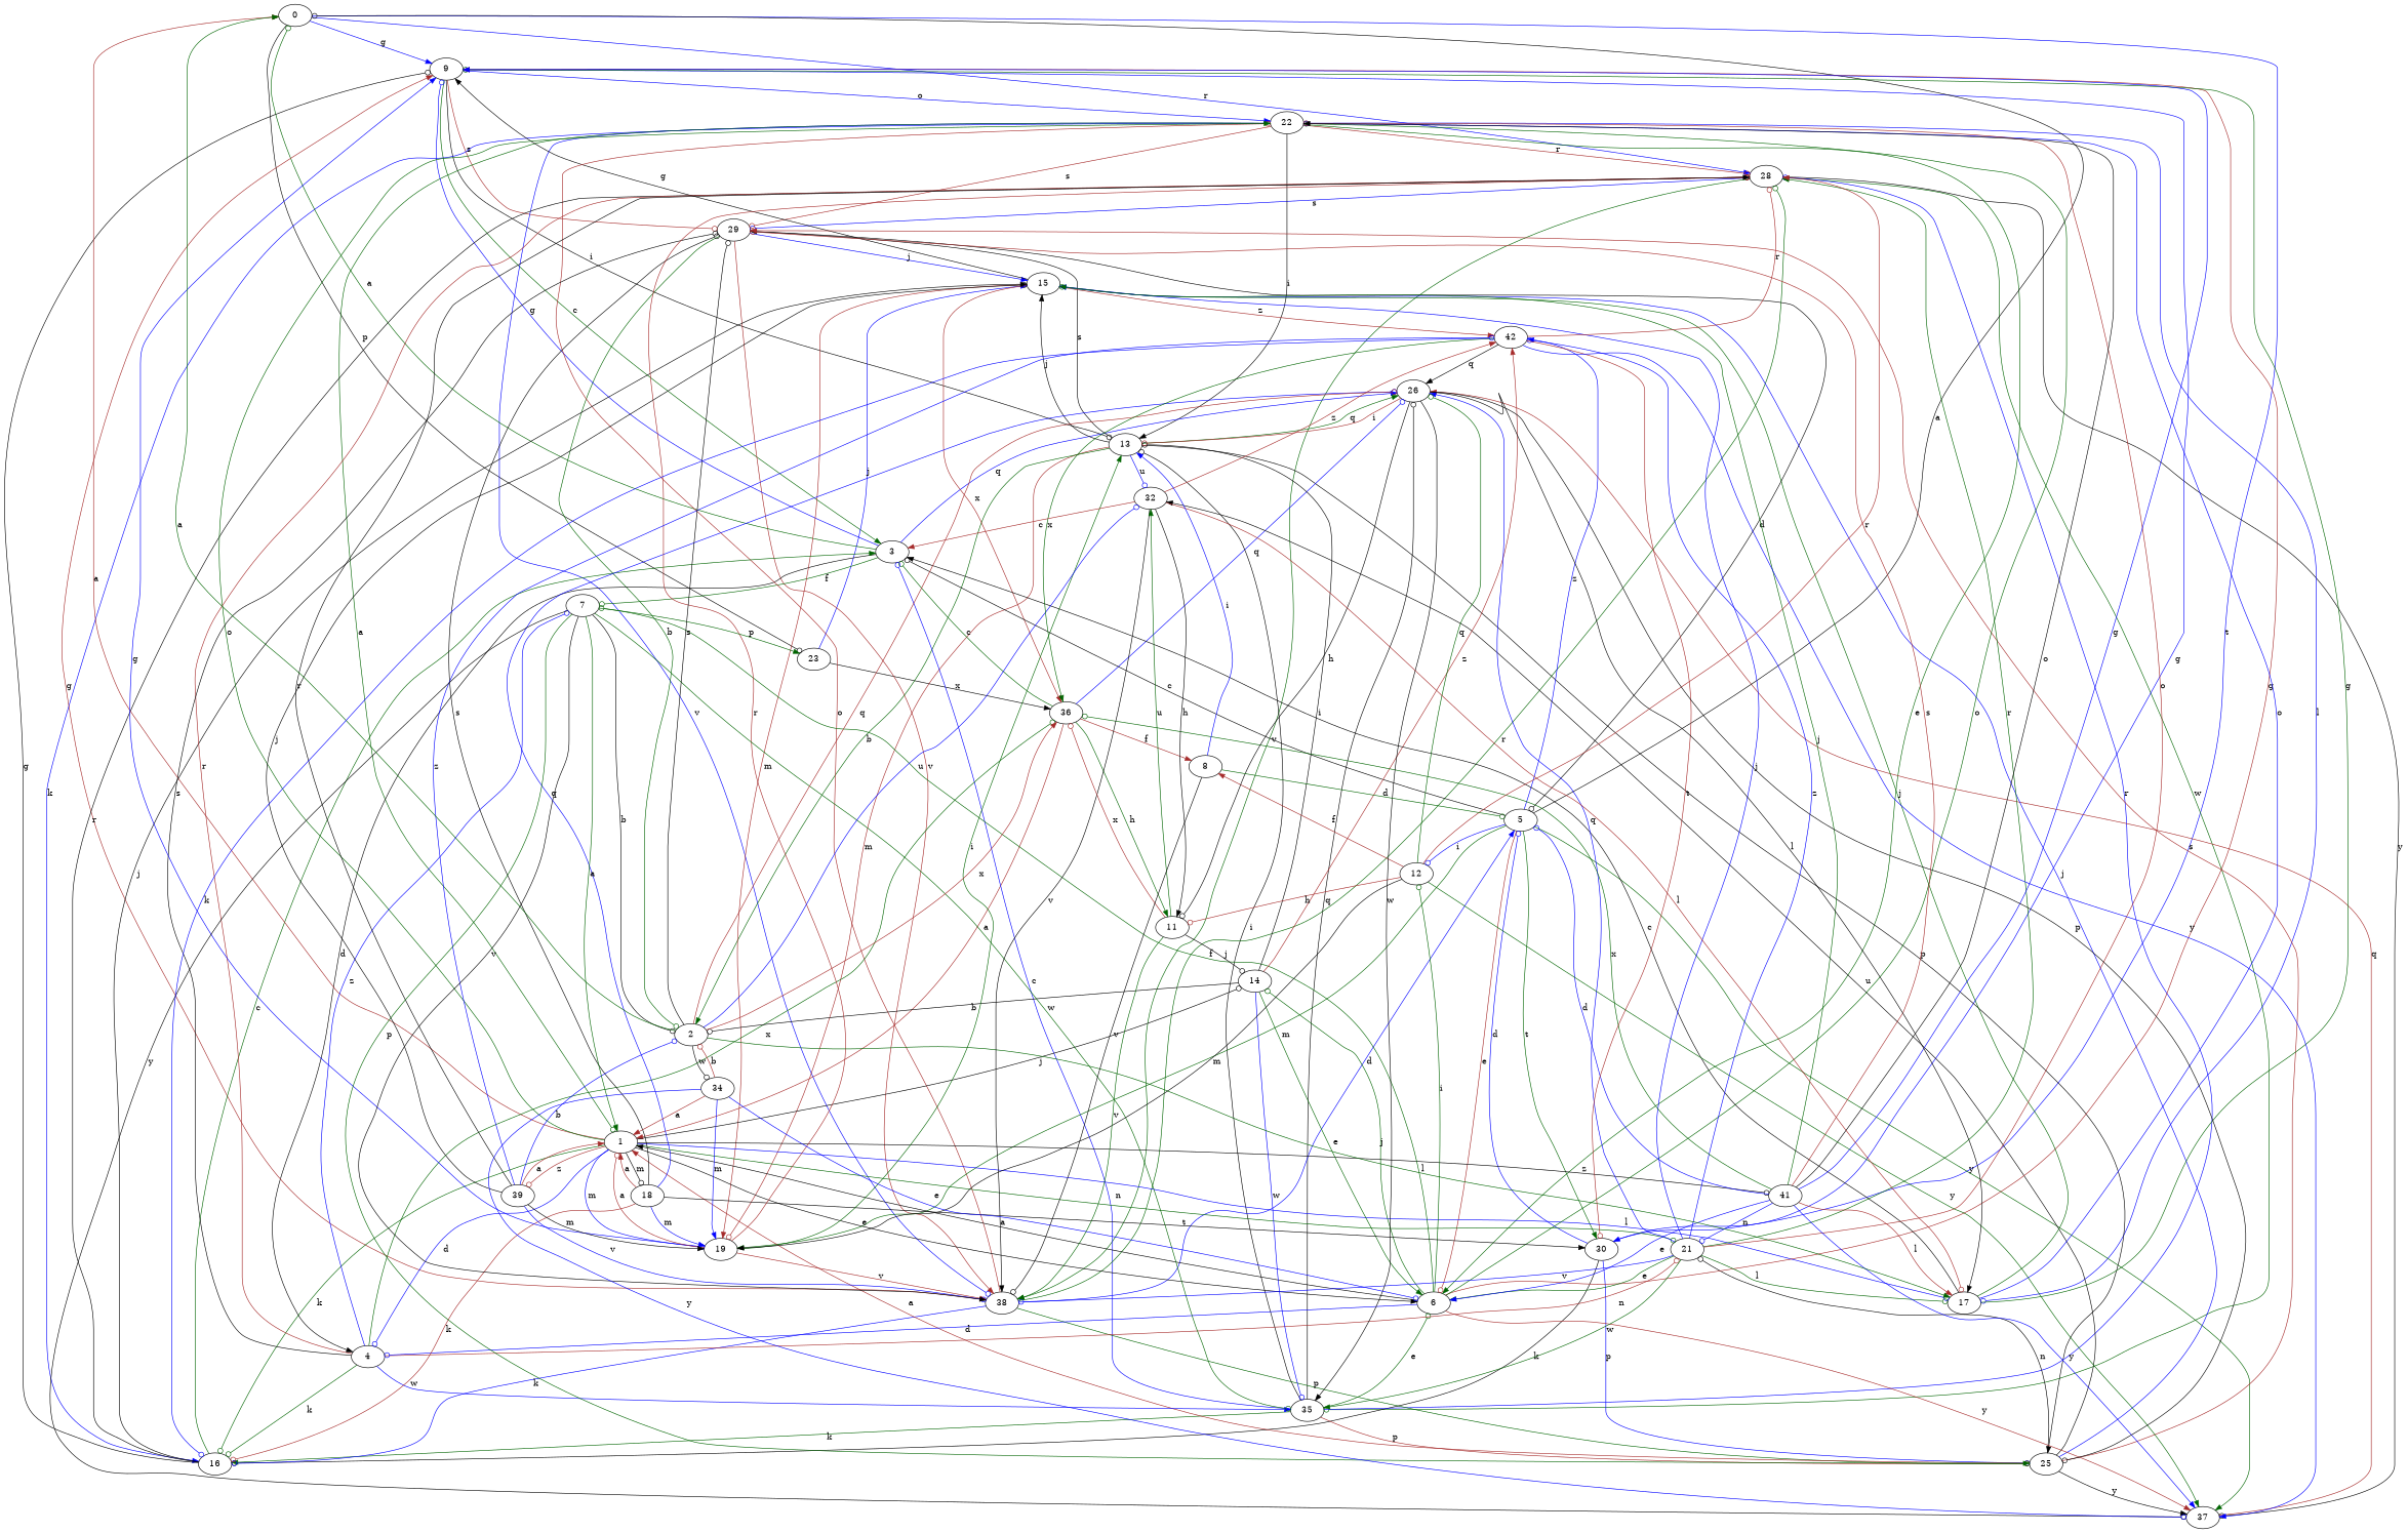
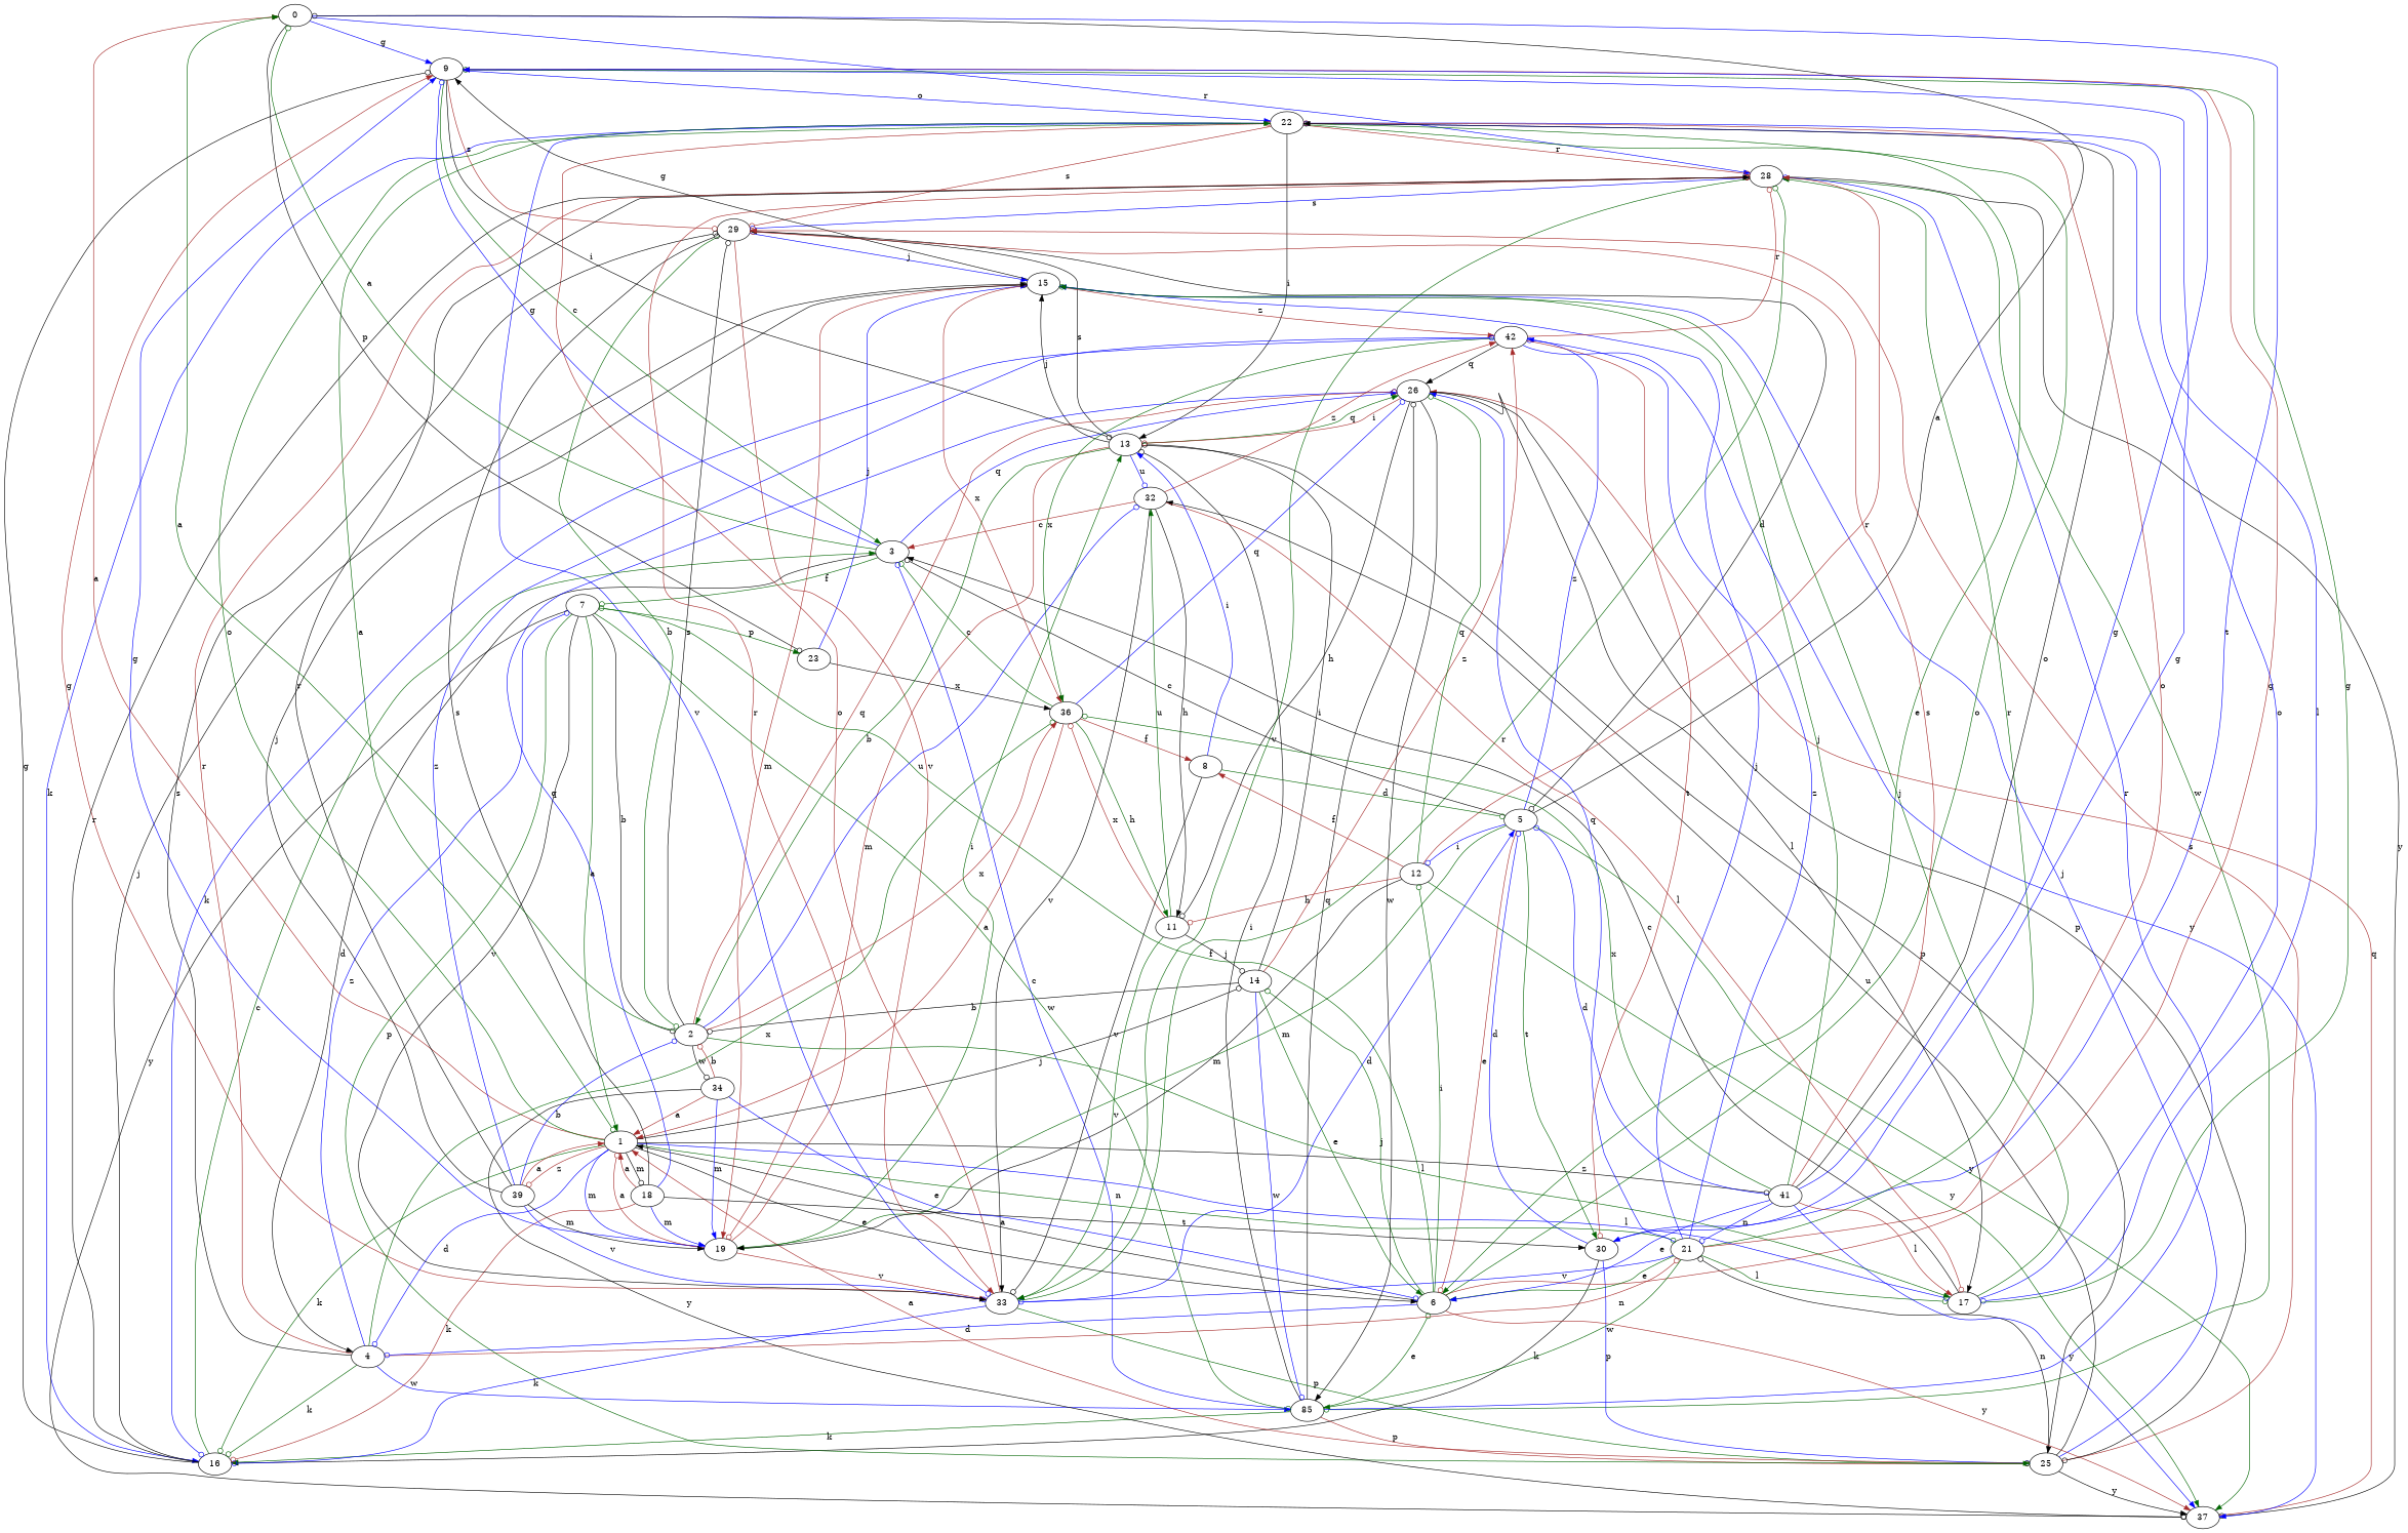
  strict digraph {
    edge [arrowhead=odot color=blue]
    0
    9
    23
    28
    30
    22
    29
    3
    13
    36
    15
-   35
+   35 [label=85]
    37
-   33 [label=38]
+   33
    16
    5
    25
    1
    4
    6
    14
    17
    18
    19
    21
    39
    41
    7
    12
    2
    42
    26
    32
    34
    11
    8
    0 -> 9 [arrowhead=normal label=g]
    0 -> 23 [color=black label=p]
    0 -> 28 [arrowhead=normal label=r]
    0 -> 30 [arrowhead=normal label=t]
    9 -> 22 [arrowhead=normal label=o]
    9 -> 29 [color=brown label=s]
    9 -> 3 [arrowhead=normal color=darkgreen label=c]
    9 -> 13 [color=black label=i]
    23 -> 36 [arrowhead=normal color=black label=x]
    23 -> 15 [arrowhead=normal label=j]
    28 -> 29 [label=s]
    28 -> 35 [color=darkgreen label=w]
    28 -> 37 [color=black label=y]
    28 -> 33 [arrowhead=normal color=darkgreen label=v]
    30 -> 9 [arrowhead=normal label=g]
-   30 -> 16 [color=black label=k]
+   30 -> 16 [arrowhead=normal color=black label=k]
    30 -> 5 [label=d]
    30 -> 25 [label=p]
    22 -> 28 [color=brown label=r]
    22 -> 29 [color=brown label=s]
    22 -> 13 [arrowhead=normal color=black label=i]
    22 -> 33 [label=v]
    22 -> 16 [arrowhead=normal label=k]
    22 -> 1 [color=darkgreen label=a]
    22 -> 6 [arrowhead=normal color=darkgreen label=e]
    22 -> 17 [label=l]
    29 -> 15 [arrowhead=normal label=j]
    29 -> 33 [arrowhead=normal color=brown label=v]
    29 -> 5 [color=black label=d]
    29 -> 2 [color=darkgreen label=b]
    3 -> 0 [color=darkgreen label=a]
    3 -> 9 [label=g]
    3 -> 4 [arrowhead=normal color=black label=d]
    3 -> 7 [color=darkgreen label=f]
    3 -> 26 [arrowhead=normal label=q]
    13 -> 29 [arrowhead=normal color=black label=s]
    13 -> 15 [arrowhead=normal color=black label=j]
    13 -> 25 [arrowhead=normal color=black label=p]
    13 -> 19 [color=brown label=m]
    13 -> 2 [arrowhead=normal color=darkgreen label=b]
    13 -> 26 [arrowhead=normal color=darkgreen label=q]
    13 -> 32 [label=u]
    36 -> 3 [color=darkgreen label=c]
    36 -> 1 [arrowhead=normal color=brown label=a]
    36 -> 26 [label=q]
    36 -> 11 [arrowhead=normal color=darkgreen label=h]
    36 -> 8 [arrowhead=normal color=brown label=f]
    15 -> 9 [arrowhead=normal color=black label=g]
    15 -> 36 [arrowhead=normal color=brown label=x]
    15 -> 19 [arrowhead=normal color=brown label=m]
    15 -> 42 [arrowhead=normal color=brown label=z]
    35 -> 28 [label=r]
    35 -> 3 [label=c]
    35 -> 13 [color=black label=i]
    35 -> 16 [arrowhead=normal color=darkgreen label=k]
    35 -> 25 [color=brown label=p]
    35 -> 6 [color=darkgreen label=e]
    35 -> 26 [color=black label=q]
    37 -> 26 [arrowhead=normal color=brown label=q]
    33 -> 9 [arrowhead=normal color=brown label=g]
    33 -> 28 [color=darkgreen label=r]
    33 -> 22 [color=brown label=o]
    33 -> 16 [label=k]
    33 -> 5 [arrowhead=normal label=d]
    33 -> 25 [color=darkgreen label=p]
    16 -> 9 [color=black label=g]
    16 -> 28 [color=black label=r]
    16 -> 3 [arrowhead=normal color=darkgreen label=c]
    16 -> 15 [arrowhead=normal color=black label=j]
    5 -> 0 [color=black label=a]
    5 -> 30 [arrowhead=normal color=darkgreen label=t]
    5 -> 3 [color=black label=c]
    5 -> 37 [arrowhead=normal color=darkgreen label=y]
    5 -> 6 [color=brown label=e]
    5 -> 19 [arrowhead=normal color=darkgreen label=m]
    5 -> 12 [label=i]
    5 -> 42 [arrowhead=normal label=z]
    25 -> 29 [arrowhead=normal color=brown label=s]
    25 -> 15 [arrowhead=normal label=j]
    25 -> 37 [arrowhead=normal color=black label=y]
    25 -> 1 [arrowhead=normal color=brown label=a]
    25 -> 21 [color=black label=n]
    25 -> 32 [arrowhead=normal color=black label=u]
    1 -> 0 [arrowhead=normal color=brown label=a]
    1 -> 22 [arrowhead=normal color=darkgreen label=o]
    1 -> 16 [color=darkgreen label=k]
    1 -> 4 [label=d]
    1 -> 6 [arrowhead=normal color=black label=e]
    1 -> 14 [color=black label=j]
    1 -> 17 [label=l]
    1 -> 18 [color=black label=m]
    1 -> 19 [label=m]
    1 -> 21 [color=darkgreen label=n]
    1 -> 39 [color=brown label=z]
    1 -> 41 [color=black label=z]
    4 -> 28 [color=brown label=r]
    4 -> 29 [color=black label=s]
    4 -> 36 [color=darkgreen label=x]
    4 -> 35 [arrowhead=normal label=w]
    4 -> 16 [color=darkgreen label=k]
    4 -> 21 [color=brown label=n]
    4 -> 7 [label=z]
    6 -> 9 [arrowhead=normal color=brown label=g]
    6 -> 22 [color=darkgreen label=o]
    6 -> 37 [arrowhead=normal color=brown label=y]
    6 -> 1 [arrowhead=normal color=black label=a]
    6 -> 4 [label=d]
    6 -> 14 [color=darkgreen label=j]
    6 -> 7 [color=darkgreen label=f]
    6 -> 12 [color=darkgreen label=i]
    14 -> 13 [color=black label=i]
    14 -> 35 [label=w]
    14 -> 6 [arrowhead=normal color=darkgreen label=e]
    14 -> 2 [color=black label=b]
    14 -> 42 [arrowhead=normal color=brown label=z]
    17 -> 9 [color=darkgreen label=g]
    17 -> 22 [label=o]
    17 -> 3 [arrowhead=normal color=black label=c]
    17 -> 15 [color=darkgreen label=j]
    18 -> 30 [arrowhead=normal color=black label=t]
    18 -> 29 [color=black label=s]
    18 -> 16 [color=brown label=k]
    18 -> 1 [arrowhead=normal color=brown label=a]
    18 -> 19 [arrowhead=normal label=m]
    18 -> 26 [label=q]
    19 -> 9 [arrowhead=normal label=g]
    19 -> 28 [color=brown label=r]
    19 -> 13 [arrowhead=normal color=darkgreen label=i]
    19 -> 33 [arrowhead=normal color=brown label=v]
    19 -> 1 [color=brown label=a]
    21 -> 28 [arrowhead=normal color=darkgreen label=r]
    21 -> 22 [color=brown label=o]
    21 -> 15 [arrowhead=normal label=j]
    21 -> 35 [arrowhead=normal color=darkgreen label=w]
    21 -> 33 [label=v]
    21 -> 6 [arrowhead=normal color=darkgreen label=e]
    21 -> 17 [color=darkgreen label=l]
    21 -> 42 [label=z]
    21 -> 26 [arrowhead=normal label=q]
    39 -> 28 [arrowhead=normal color=black label=r]
    39 -> 15 [color=black label=j]
    39 -> 33 [label=v]
    39 -> 1 [arrowhead=normal color=brown label=a]
    39 -> 19 [arrowhead=normal color=black label=m]
    39 -> 2 [label=b]
    39 -> 42 [label=z]
    41 -> 9 [arrowhead=normal label=g]
    41 -> 22 [arrowhead=normal color=black label=o]
    41 -> 29 [color=brown label=s]
    41 -> 36 [color=darkgreen label=x]
    41 -> 15 [arrowhead=normal color=darkgreen label=j]
    41 -> 37 [arrowhead=normal label=y]
    41 -> 5 [label=d]
    41 -> 6 [arrowhead=normal label=e]
    41 -> 17 [arrowhead=normal color=brown label=l]
    41 -> 21 [label=n]
    7 -> 23 [arrowhead=normal color=darkgreen label=p]
    7 -> 35 [color=darkgreen label=w]
    7 -> 37 [color=black label=y]
    7 -> 33 [arrowhead=normal color=black label=v]
    7 -> 25 [arrowhead=normal color=darkgreen label=p]
    7 -> 1 [arrowhead=normal color=darkgreen label=a]
    7 -> 2 [color=black label=b]
    12 -> 28 [arrowhead=normal color=brown label=r]
    12 -> 37 [arrowhead=normal color=darkgreen label=y]
    12 -> 19 [arrowhead=normal color=black label=m]
    12 -> 26 [color=darkgreen label=q]
    12 -> 11 [color=brown label=h]
    12 -> 8 [arrowhead=normal color=brown label=f]
    2 -> 0 [arrowhead=normal color=darkgreen label=a]
    2 -> 29 [color=black label=s]
    2 -> 36 [arrowhead=normal color=brown label=x]
    2 -> 17 [arrowhead=normal color=darkgreen label=l]
    2 -> 26 [color=brown label=q]
    2 -> 32 [label=u]
    2 -> 34 [color=black label=w]
    42 -> 28 [color=brown label=r]
    42 -> 30 [color=brown label=t]
    42 -> 36 [arrowhead=normal color=darkgreen label=x]
    42 -> 37 [arrowhead=normal label=y]
    42 -> 16 [label=k]
    42 -> 26 [arrowhead=normal color=black label=q]
    26 -> 13 [color=brown label=i]
    26 -> 35 [arrowhead=normal color=black label=w]
    26 -> 25 [color=black label=p]
    26 -> 17 [arrowhead=normal color=black label=l]
    26 -> 11 [color=black label=h]
    32 -> 3 [arrowhead=normal color=brown label=c]
    32 -> 33 [arrowhead=normal color=black label=v]
    32 -> 17 [color=brown label=l]
    32 -> 42 [arrowhead=normal color=brown label=z]
    32 -> 11 [arrowhead=normal color=black label=h]
-   34 -> 37 [label=y]
+   34 -> 37 [color=black label=y]
    34 -> 1 [arrowhead=normal color=brown label=a]
    34 -> 6 [label=e]
    34 -> 19 [arrowhead=normal label=m]
    34 -> 2 [color=brown label=b]
    11 -> 36 [color=brown label=x]
    11 -> 33 [arrowhead=normal color=darkgreen label=v]
    11 -> 14 [color=black label=j]
    11 -> 32 [arrowhead=normal color=darkgreen label=u]
    8 -> 13 [arrowhead=normal label=i]
    8 -> 33 [color=black label=v]
    8 -> 5 [color=darkgreen label=d]
  }
